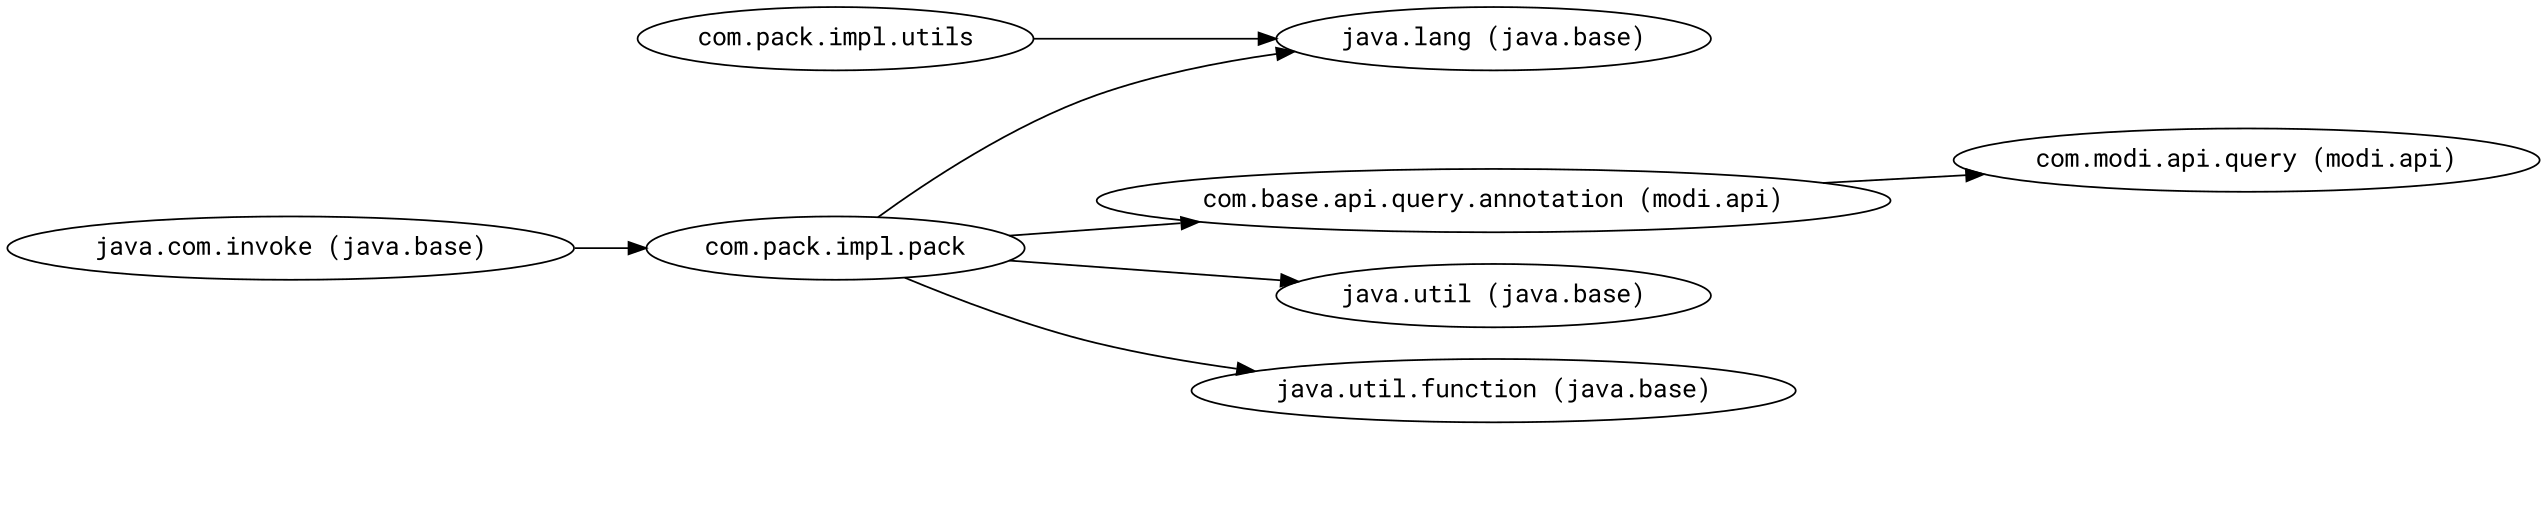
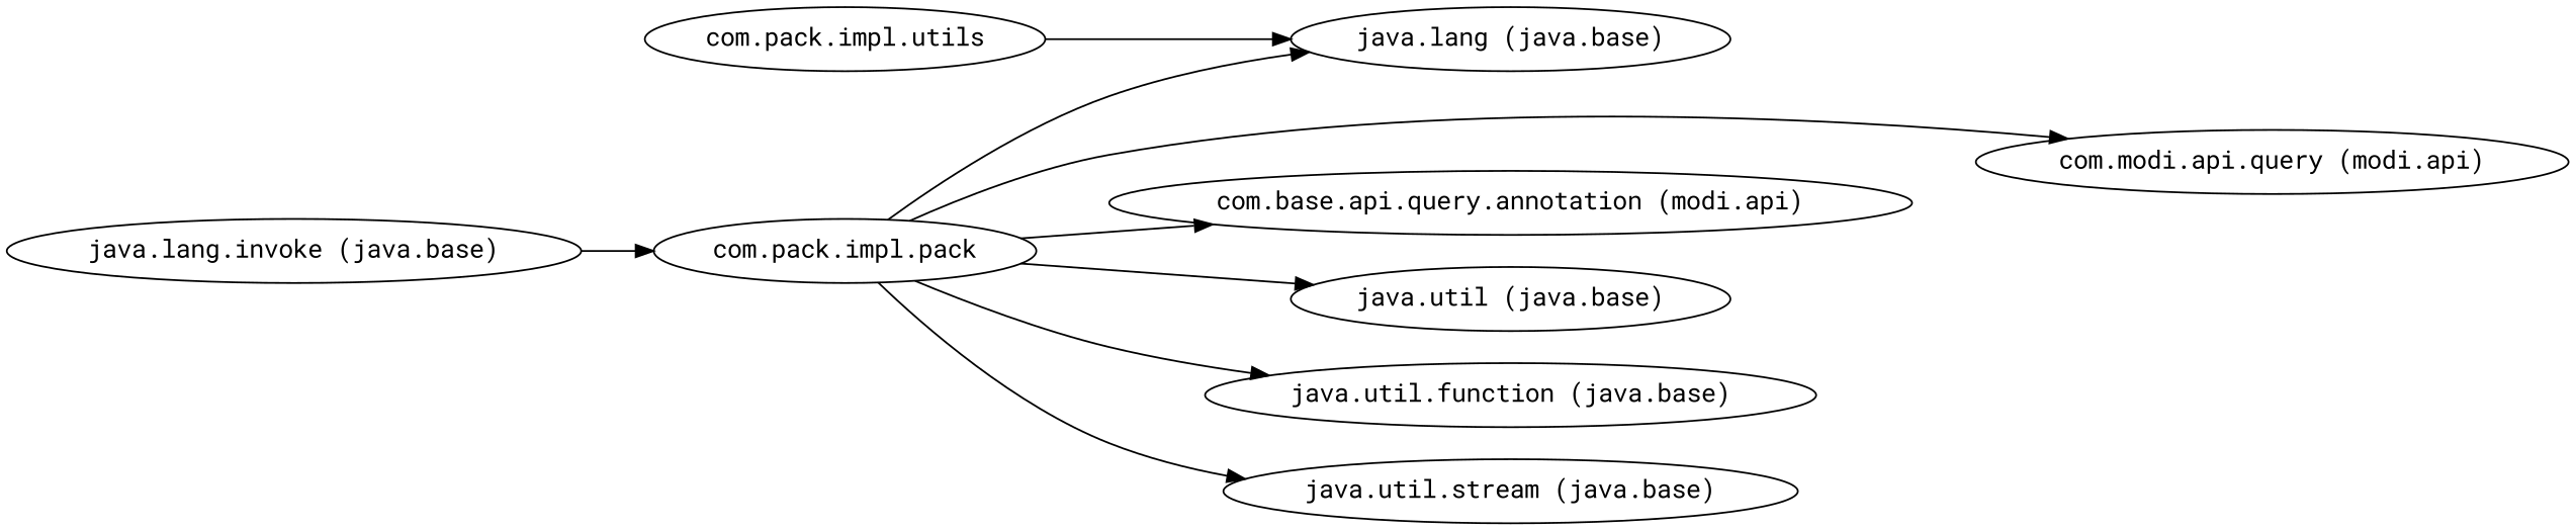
  digraph {
    fontname="Roboto Mono"
    rankdir=LR
    node [fontname="Roboto Mono"]
    edge [fontname="Roboto Mono"]
    "com.pack.impl.pack"
    "com.modi.api.query (modi.api)"
    n3 [label="com.base.api.query.annotation (modi.api)"]
    "java.lang (java.base)"
    "java.util (java.base)"
    "java.util.function (java.base)"
-   "java.lang.invoke (java.base)" [label="java.com.invoke (java.base)"]
+   "java.util.stream (java.base)"
+   "java.lang.invoke (java.base)"
    "com.pack.impl.utils"
-   n3 -> "com.modi.api.query (modi.api)"
+   "com.pack.impl.pack" -> "com.modi.api.query (modi.api)"
    "com.pack.impl.pack" -> n3
    "com.pack.impl.pack" -> "java.lang (java.base)"
    "com.pack.impl.pack" -> "java.util (java.base)"
    "com.pack.impl.pack" -> "java.util.function (java.base)"
+   "com.pack.impl.pack" -> "java.util.stream (java.base)"
    "java.lang.invoke (java.base)" -> "com.pack.impl.pack"
    "com.pack.impl.utils" -> "java.lang (java.base)"
  }
